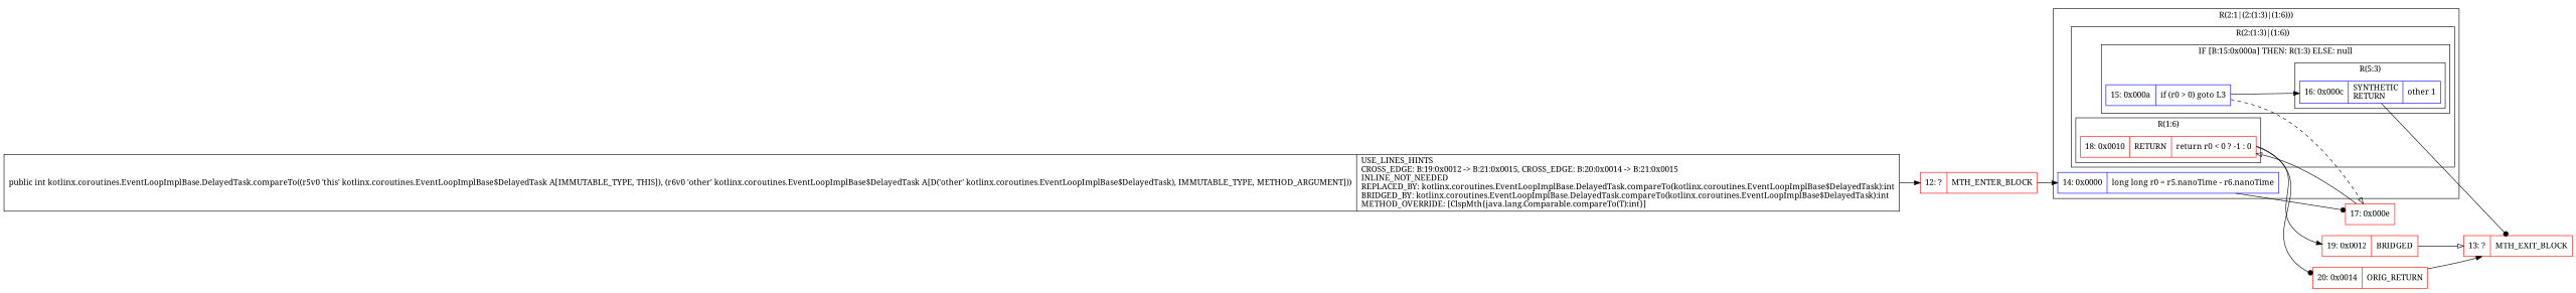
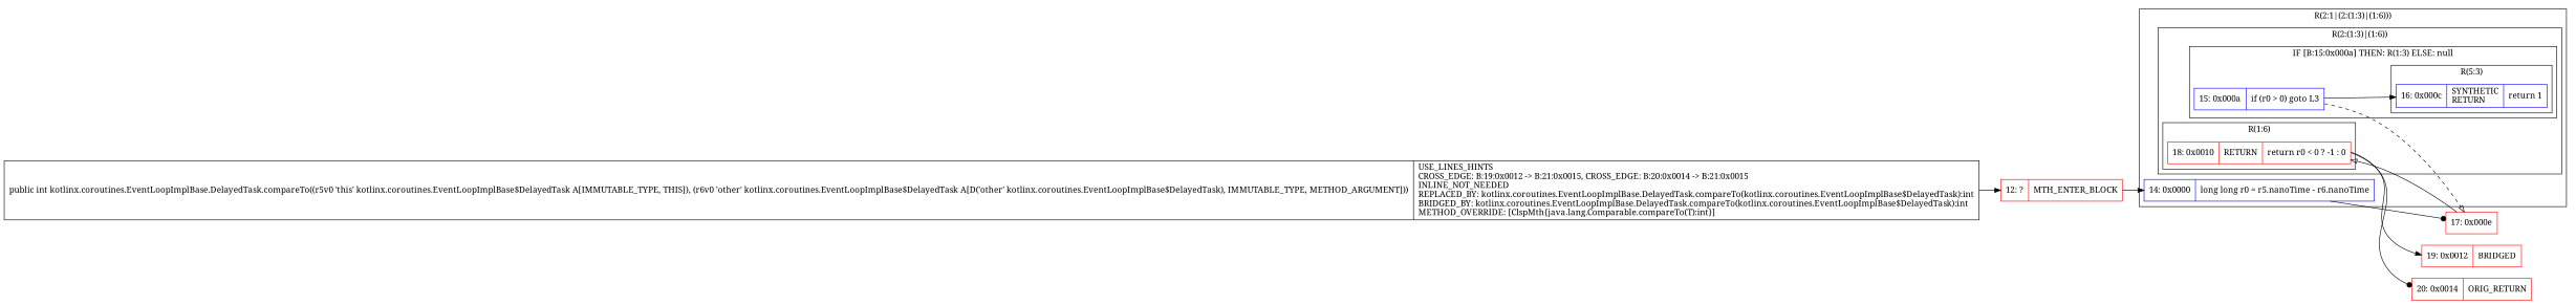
  digraph {
    fontname="Noto Serif"
    rankdir=LR
    node [color=red fontname="Noto Serif" shape=record]
    edge [arrowhead=normal fontname="Noto Serif"]
-   n1 [color=blue label="{16\:\ 0x000c|SYNTHETIC\lRETURN\l|other 1\l}"]
+   n1 [color=blue label="{16\:\ 0x000c|SYNTHETIC\lRETURN\l|return 1\l}"]
    n2 [color=blue label="{15\:\ 0x000a|if (r0 \> 0) goto L3\l}"]
    n3 [label="{18\:\ 0x0010|RETURN\l|return r0 \< 0 ? \-1 : 0\l}"]
    n4 [color=blue label="{14\:\ 0x0000|long long r0 = r5.nanoTime \- r6.nanoTime\l}"]
-   n5 [label="{13\:\ ?|MTH_EXIT_BLOCK\l}"]
    n6 [label="{17\:\ 0x000e}"]
    n7 [label="{19\:\ 0x0012|BRIDGED\l}"]
    n8 [label="{20\:\ 0x0014|ORIG_RETURN\l}"]
    n9 [label="{12\:\ ?|MTH_ENTER_BLOCK\l}"]
    n10 [label="{public int kotlinx.coroutines.EventLoopImplBase.DelayedTask.compareTo((r5v0 'this' kotlinx.coroutines.EventLoopImplBase$DelayedTask A[IMMUTABLE_TYPE, THIS]), (r6v0 'other' kotlinx.coroutines.EventLoopImplBase$DelayedTask A[D('other' kotlinx.coroutines.EventLoopImplBase$DelayedTask), IMMUTABLE_TYPE, METHOD_ARGUMENT]))  | USE_LINES_HINTS\lCROSS_EDGE: B:19:0x0012 \-\> B:21:0x0015, CROSS_EDGE: B:20:0x0014 \-\> B:21:0x0015\lINLINE_NOT_NEEDED\lREPLACED_BY: kotlinx.coroutines.EventLoopImplBase.DelayedTask.compareTo(kotlinx.coroutines.EventLoopImplBase$DelayedTask):int\lBRIDGED_BY: kotlinx.coroutines.EventLoopImplBase.DelayedTask.compareTo(kotlinx.coroutines.EventLoopImplBase$DelayedTask):int\lMETHOD_OVERRIDE: [ClspMth\{java.lang.Comparable.compareTo(T):int\}]\l}" color=""]
    subgraph cluster_1 {
      label="R(2:1|(2:(1:3)|(1:6)))"
      n4
      subgraph cluster_2 {
        label="R(2:(1:3)|(1:6))"
        subgraph cluster_3 {
          label="IF [B:15:0x000a] THEN: R(1:3) ELSE: null"
          n2
          subgraph cluster_4 {
            label="R(5:3)"
            n1
          }
        }
        subgraph cluster_5 {
          label="R(1:6)"
          n3
        }
      }
    }
-   n1 -> n5 [arrowhead=dot]
    n2 -> n1
    n2 -> n6 [arrowhead=onormal style=dashed]
    n3 -> n7
    n3 -> n8 [arrowhead=dot]
    n4 -> n6 [arrowhead=dot]
    n6 -> n3 [arrowhead=onormal]
-   n7 -> n5 [arrowhead=onormal]
-   n8 -> n5
    n9 -> n4
    n10 -> n9
  }
